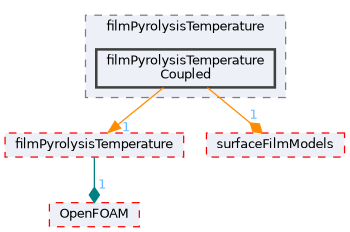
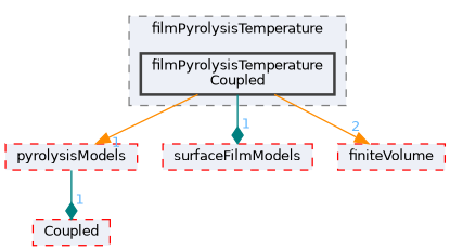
  digraph {
    compound=true
    node [color=red fillcolor="#edf0f7" fontname=Helvetica fontsize=10 shape=box style="filled,dashed"]
    edge [arrowhead=normal color=darkorange fontcolor=steelblue1 fontname=Helvetica fontsize=10 headlabel=1 labeldistance=1.5 labelfontname=Helvetica labelfontsize=10]
    n1 [color=grey25 height=0.2 label="filmPyrolysisTemperature\lCoupled" style="filled,bold" width=0.4]
-   n2 [height=0.2 label=filmPyrolysisTemperature width=0.4]
+   n2 [height=0.2 label=pyrolysisModels width=0.4]
    n3 [height=0.2 label=surfaceFilmModels width=0.4]
-   n5 [height=0.2 label=OpenFOAM width=0.4]
+   n4 [height=0.2 label=finiteVolume width=0.4]
+   n5 [height=0.2 label=Coupled width=0.4]
    subgraph cluster_1 {
      bgcolor="#edf0f7"
      fontname=Helvetica
      fontsize=10
      label=filmPyrolysisTemperature
      pencolor=grey50
      style="filled,dashed"
      n1
    }
    n1 -> n2
-   n1 -> n3 [arrowhead=diamond]
+   n1 -> n3 [arrowhead=diamond color=teal]
+   n1 -> n4 [headlabel=2]
    n2 -> n5 [arrowhead=diamond color=teal]
  }
